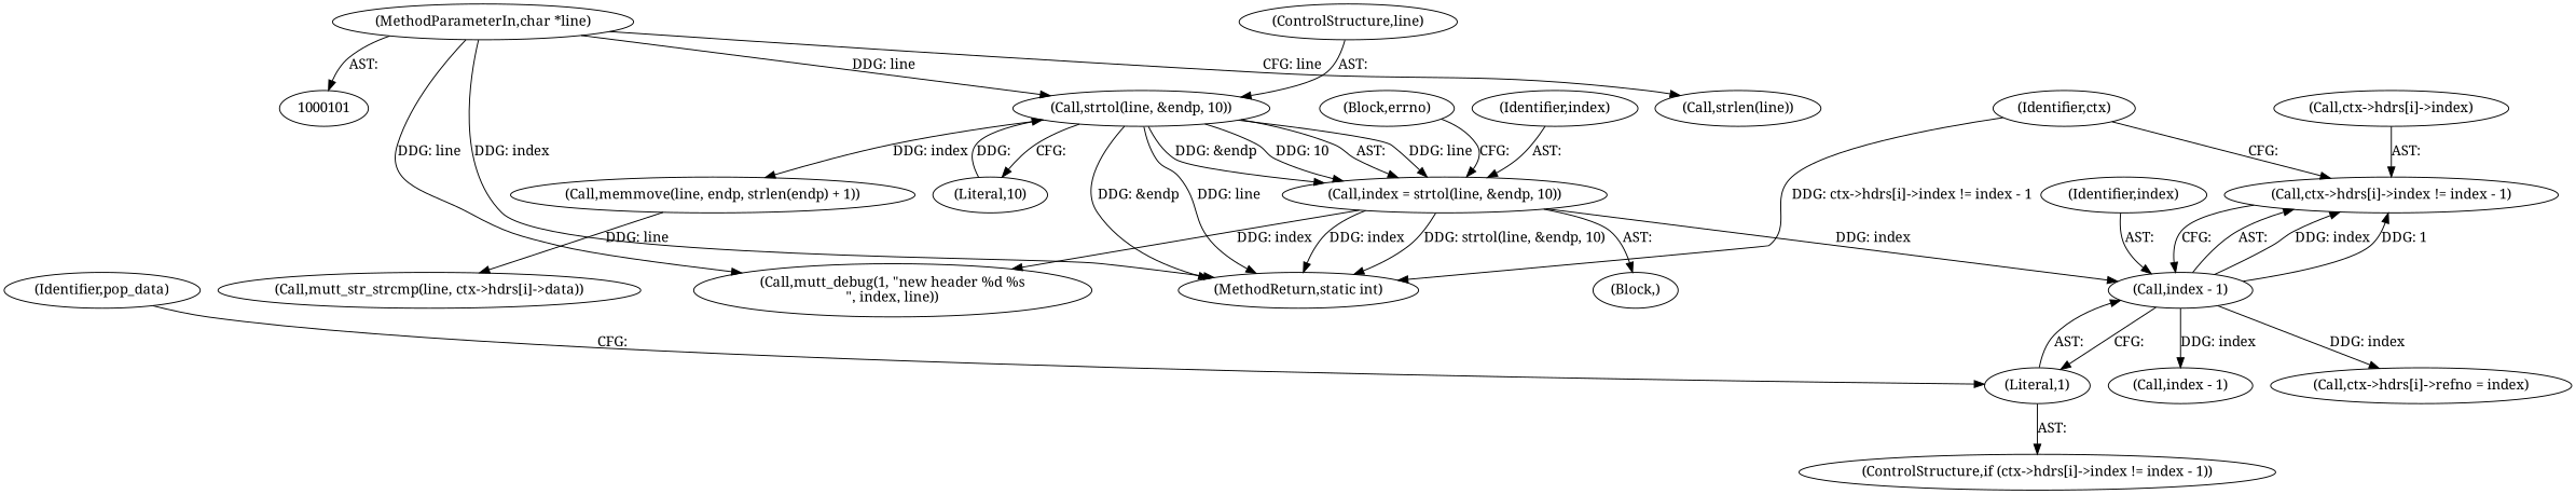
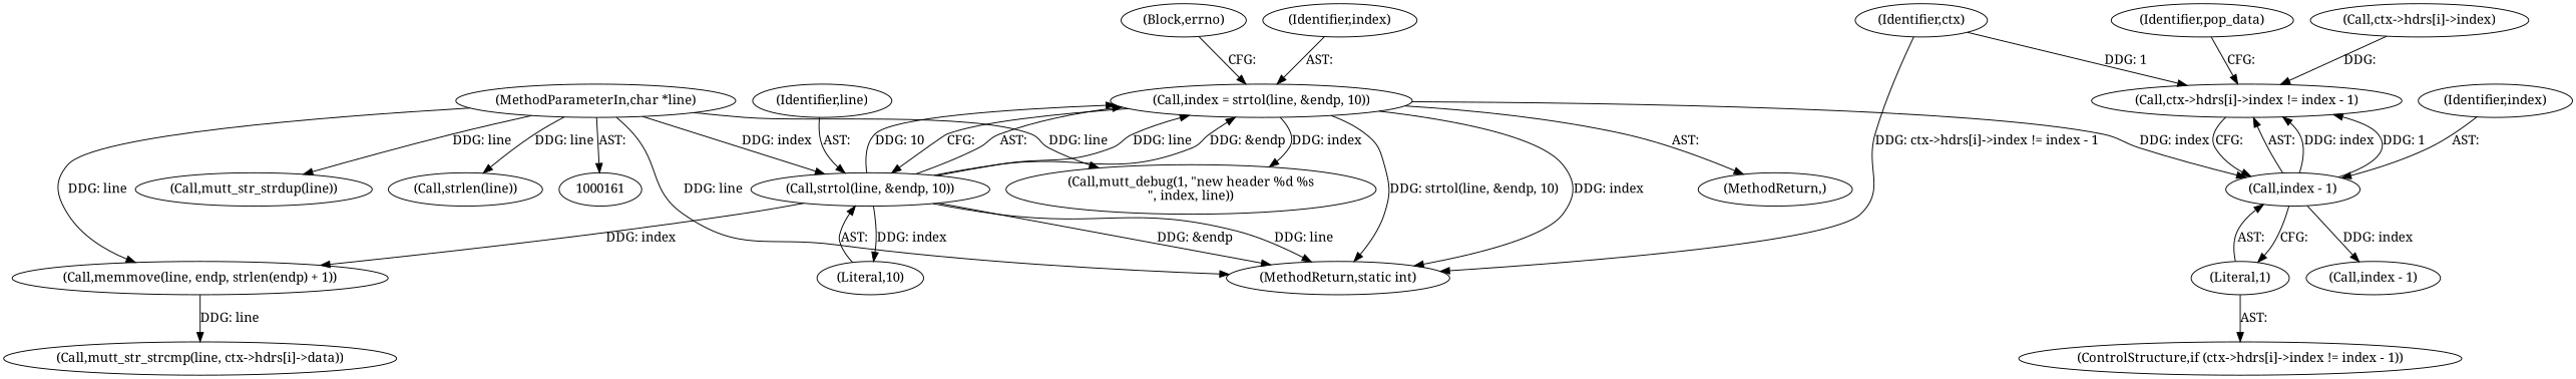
  digraph {
    fontname="Noto Serif"
    node [fontname="Noto Serif"]
    edge [fontname="Noto Serif"]
    n1 [label="(Call,ctx->hdrs[i]->index != index - 1)"]
    n2 [label="(Call,index - 1)"]
-   n3 [label="(Call,ctx->hdrs[i]->refno = index)"]
    n4 [label="(Call,index - 1)"]
    n5 [label="(Literal,1)"]
    n6 [label="(MethodReturn,static int)"]
    n7 [label="(ControlStructure,if (ctx->hdrs[i]->index != index - 1))"]
    n8 [label="(Call,index = strtol(line, &endp, 10))"]
    n9 [label="(Call,strtol(line, &endp, 10))"]
-   n10 [label="(Block,)"]
+   n10 [label="(MethodReturn,)"]
    n11 [label="(Call,mutt_debug(1, \"new header %d %s\n\", index, line))"]
    n12 [label="(Call,memmove(line, endp, strlen(endp) + 1))"]
    n13 [label="(Literal,10)"]
    n14 [label="(Call,mutt_str_strcmp(line, ctx->hdrs[i]->data))"]
    n15 [label="(MethodParameterIn,char *line)"]
+   n16 [label="(Call,mutt_str_strdup(line))"]
    n17 [label="(Call,strlen(line))"]
-   1000101
+   1000101 [label=1000161]
    n19 [label="(Identifier,pop_data)"]
    n20 [label="(Identifier,ctx)"]
    n21 [label="(Block,errno)"]
    n22 [label="(Call,ctx->hdrs[i]->index)"]
    n23 [label="(Identifier,index)"]
-   n24 [label="(ControlStructure,line)"]
+   n24 [label="(Identifier,line)"]
    n25 [label="(Identifier,index)"]
    n1 -> n2 [label="CFG: "]
    n2 -> n1 [label="AST: "]
    n2 -> n1 [label="DDG: index"]
    n2 -> n1 [label="DDG: 1"]
-   n2 -> n3 [label="DDG: index"]
    n2 -> n4 [label="DDG: index"]
    n2 -> n5 [label="CFG: "]
    n5 -> n2 [label="AST: "]
    n5 -> n7 [label="AST: "]
    n8 -> n2 [label="DDG: index"]
    n8 -> n6 [label="DDG: strtol(line, &endp, 10)"]
    n8 -> n6 [label="DDG: index"]
+   n8 -> n9 [label="CFG: "]
    n8 -> n10 [label="AST: "]
    n8 -> n11 [label="DDG: index"]
    n9 -> n6 [label="DDG: &endp"]
    n9 -> n6 [label="DDG: line"]
    n9 -> n8 [label="AST: "]
    n9 -> n8 [label="DDG: line"]
    n9 -> n8 [label="DDG: &endp"]
    n9 -> n8 [label="DDG: 10"]
    n9 -> n12 [label="DDG: index"]
-   n9 -> n13 [label="CFG: "]
+   n9 -> n13 [label="DDG: index"]
    n12 -> n14 [label="DDG: line"]
-   n13 -> n9 [label="DDG: "]
-   n15 -> n6 [label="DDG: index"]
-   n15 -> n9 [label="DDG: line"]
+   n13 -> n9 [label="AST: "]
+   n15 -> n6 [label="DDG: line"]
+   n15 -> n9 [label="DDG: index"]
    n15 -> n11 [label="DDG: line"]
-   n15 -> n17 [label="CFG: line"]
+   n15 -> n12 [label="DDG: line"]
+   n15 -> n16 [label="DDG: line"]
+   n15 -> n17 [label="DDG: line"]
    n15 -> 1000101 [label="AST: "]
-   n19 -> n5 [label="CFG: "]
-   n20 -> n1 [label="CFG: "]
+   n19 -> n1 [label="CFG: "]
+   n20 -> n1 [label="DDG: 1"]
    n20 -> n6 [label="DDG: ctx->hdrs[i]->index != index - 1"]
    n21 -> n8 [label="CFG: "]
-   n22 -> n1 [label="AST: "]
+   n22 -> n1 [label="DDG: "]
    n23 -> n8 [label="AST: "]
    n24 -> n9 [label="AST: "]
    n25 -> n2 [label="AST: "]
  }
